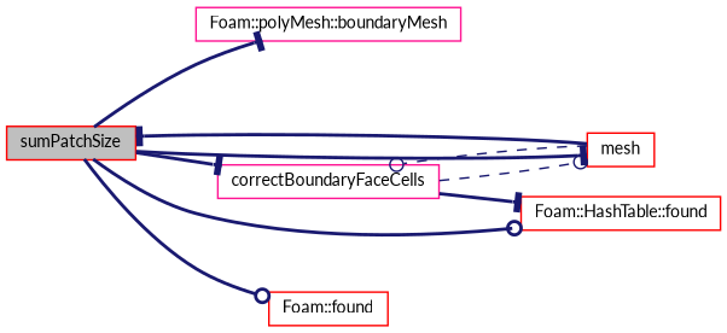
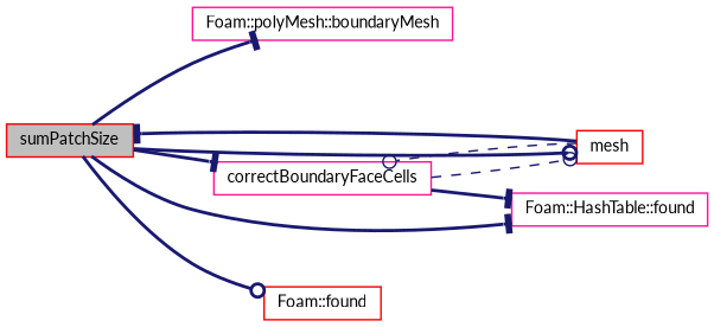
  digraph {
    fontname=Lato
    rankdir=LR
    node [color=red fontname=Lato fontsize=10 shape=record]
    edge [arrowhead=tee color=midnightblue fontname=Lato fontsize=10 labelfontname=Helvetica labelfontsize=10 style=bold]
    n1 [fillcolor=grey75 fontcolor=black height=0.2 label=sumPatchSize style=filled width=0.4]
    n2 [color=deeppink height=0.2 label="Foam::polyMesh::boundaryMesh" width=0.4]
    n3 [color=deeppink height=0.2 label=correctBoundaryFaceCells width=0.4]
    n4 [height=0.2 label=mesh width=0.4]
-   n5 [height=0.2 label="Foam::HashTable::found" width=0.4]
+   n5 [color=deeppink height=0.2 label="Foam::HashTable::found" width=0.4]
    n6 [height=0.2 label="Foam::found" width=0.4]
    n1 -> n2
    n1 -> n3
-   n1 -> n4
-   n1 -> n5 [arrowhead=odot]
+   n1 -> n4 [arrowhead=odot]
+   n1 -> n5
    n1 -> n6 [arrowhead=odot]
    n3 -> n4 [arrowhead=odot style=dashed]
    n3 -> n5
    n4 -> n1
    n4 -> n3 [arrowhead=odot style=dashed]
  }
